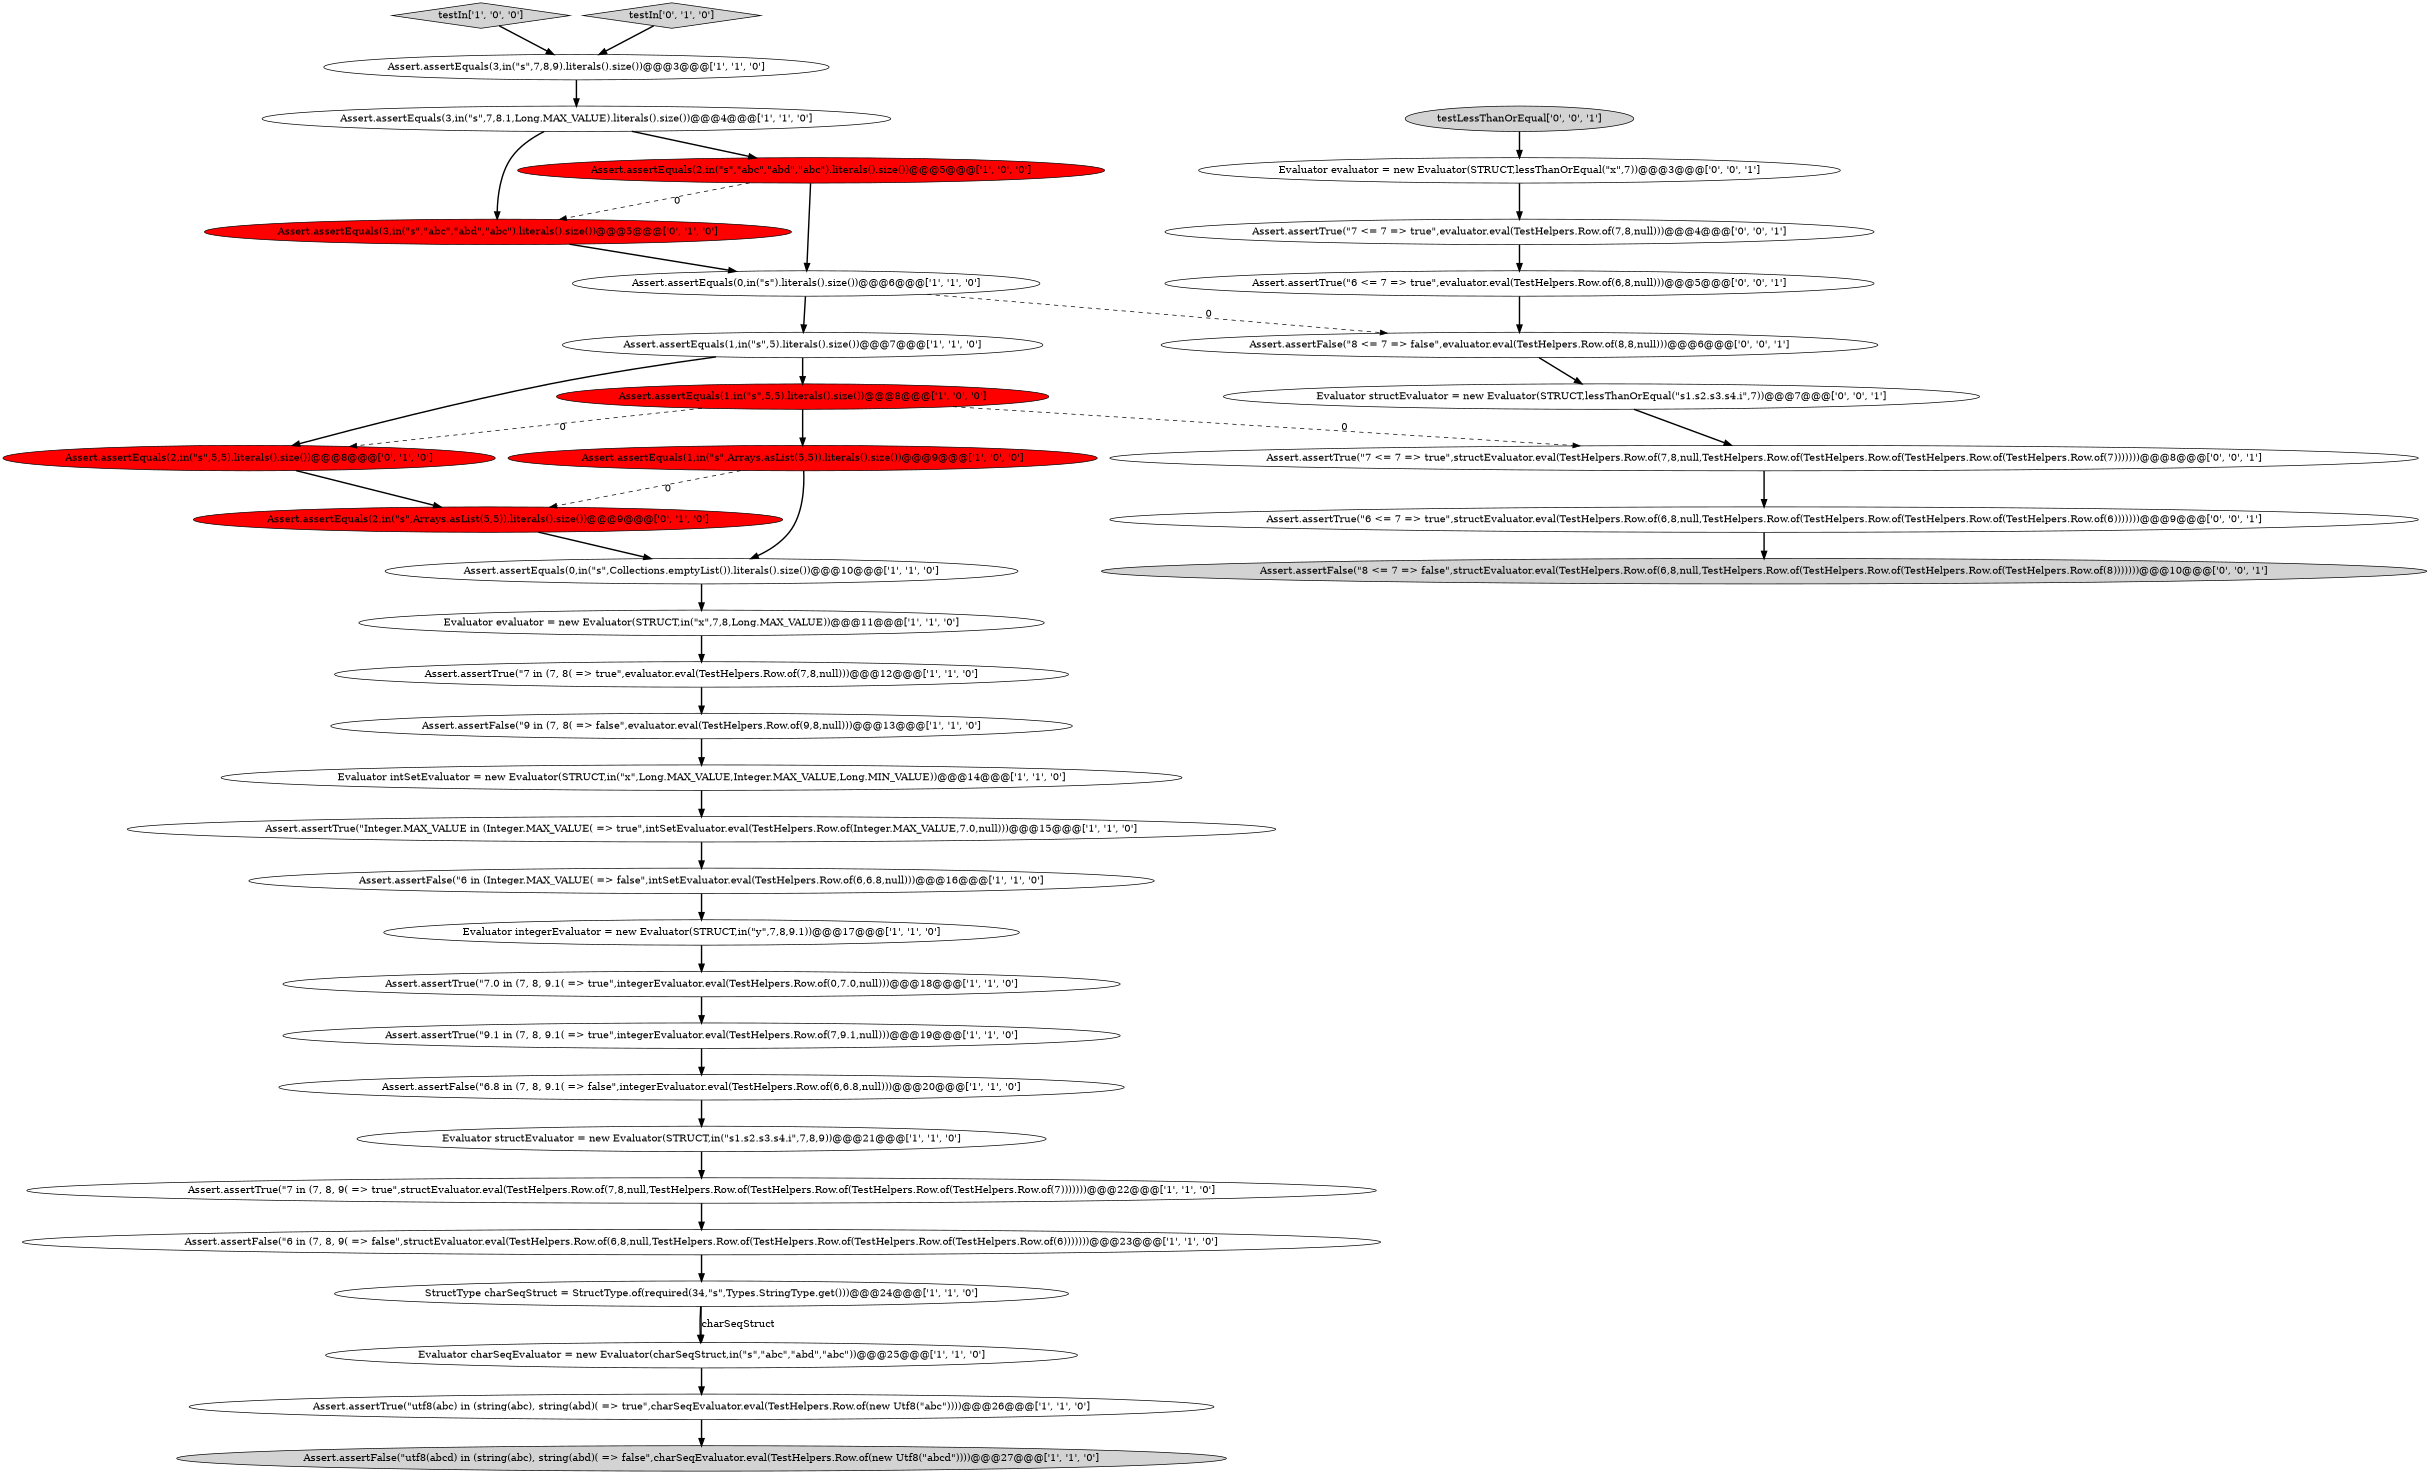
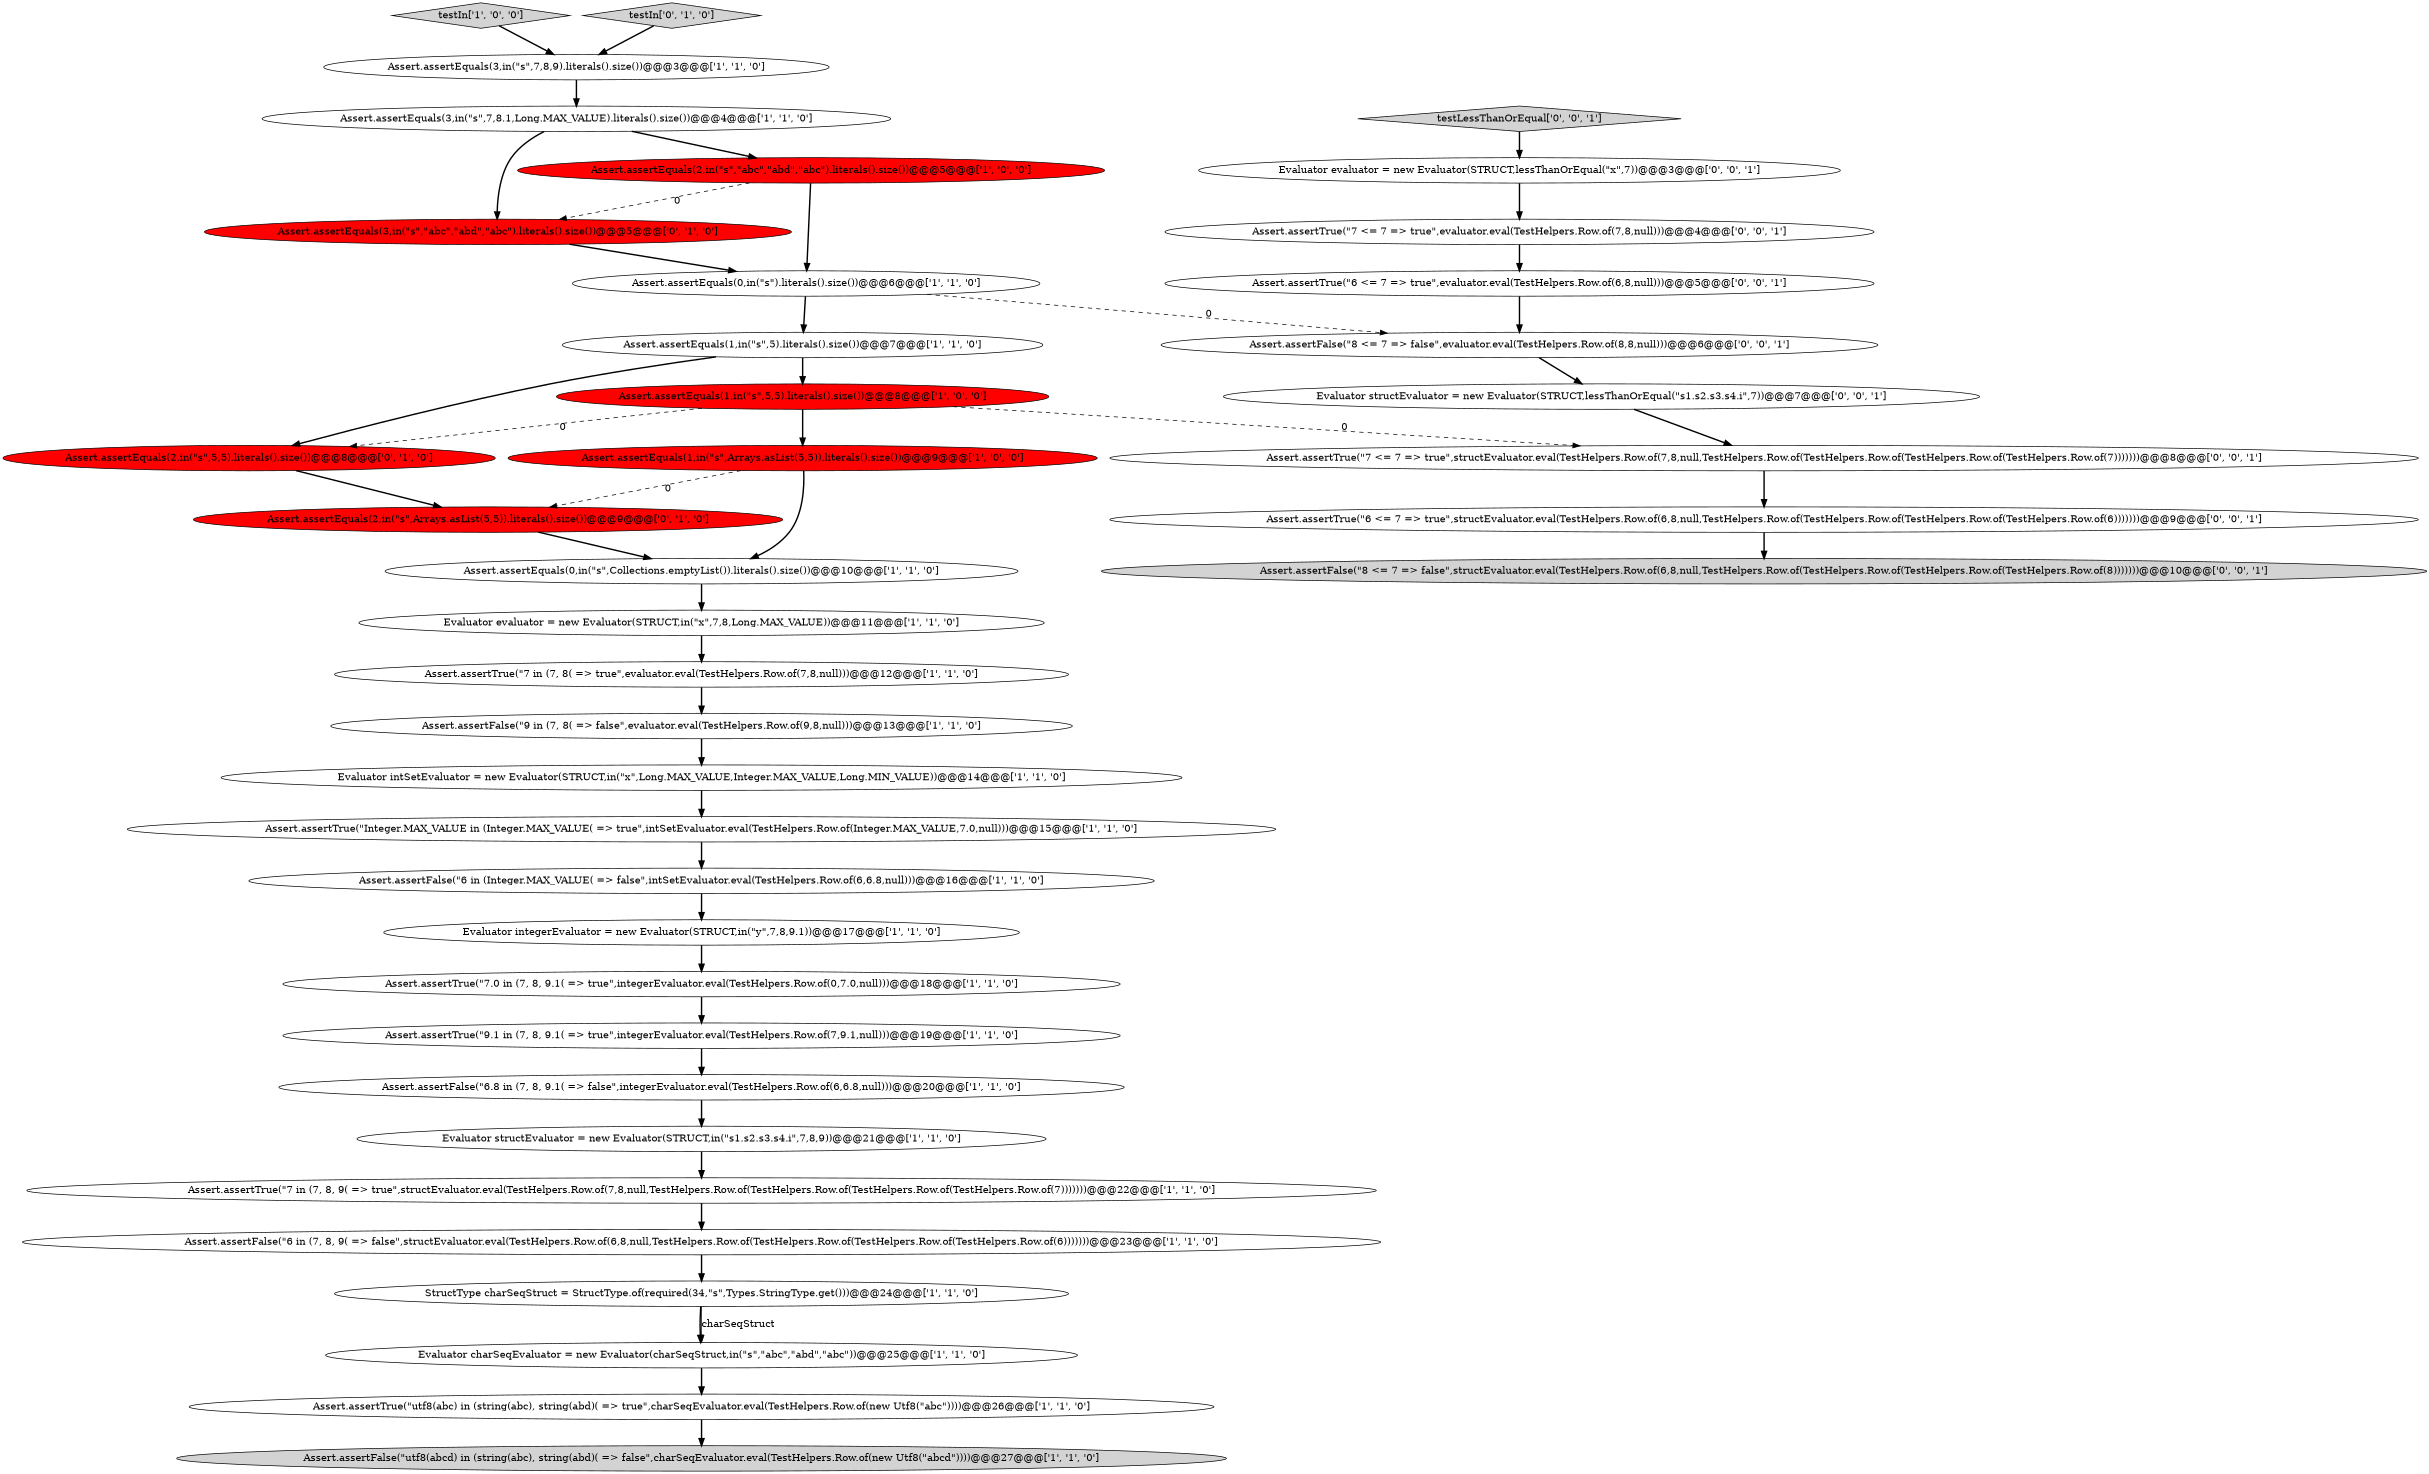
  digraph {
    node [fillcolor=white shape=ellipse style=filled]
    edge [style=bold]
    n1 [fillcolor=lightgray label="Assert.assertFalse(\"8 <= 7 => false\",structEvaluator.eval(TestHelpers.Row.of(6,8,null,TestHelpers.Row.of(TestHelpers.Row.of(TestHelpers.Row.of(TestHelpers.Row.of(8)))))))@@@10@@@['0', '0', '1']"]
    n2 [label="Evaluator charSeqEvaluator = new Evaluator(charSeqStruct,in(\"s\",\"abc\",\"abd\",\"abc\"))@@@25@@@['1', '1', '0']"]
    n3 [label="Assert.assertTrue(\"utf8(abc) in (string(abc), string(abd)( => true\",charSeqEvaluator.eval(TestHelpers.Row.of(new Utf8(\"abc\"))))@@@26@@@['1', '1', '0']"]
    n4 [label="Assert.assertEquals(3,in(\"s\",7,8.1,Long.MAX_VALUE).literals().size())@@@4@@@['1', '1', '0']"]
    n5 [fillcolor=red label="Assert.assertEquals(2,in(\"s\",\"abc\",\"abd\",\"abc\").literals().size())@@@5@@@['1', '0', '0']"]
    n6 [fillcolor=red label="Assert.assertEquals(3,in(\"s\",\"abc\",\"abd\",\"abc\").literals().size())@@@5@@@['0', '1', '0']"]
    n7 [label="Assert.assertEquals(0,in(\"s\").literals().size())@@@6@@@['1', '1', '0']"]
    n8 [label="Assert.assertEquals(1,in(\"s\",5).literals().size())@@@7@@@['1', '1', '0']"]
    n9 [label="Assert.assertFalse(\"8 <= 7 => false\",evaluator.eval(TestHelpers.Row.of(8,8,null)))@@@6@@@['0', '0', '1']"]
    n10 [label="Evaluator evaluator = new Evaluator(STRUCT,in(\"x\",7,8,Long.MAX_VALUE))@@@11@@@['1', '1', '0']"]
    n11 [label="Assert.assertTrue(\"7 in (7, 8( => true\",evaluator.eval(TestHelpers.Row.of(7,8,null)))@@@12@@@['1', '1', '0']"]
    n12 [label="Evaluator evaluator = new Evaluator(STRUCT,lessThanOrEqual(\"x\",7))@@@3@@@['0', '0', '1']"]
    n13 [label="Assert.assertTrue(\"7 <= 7 => true\",evaluator.eval(TestHelpers.Row.of(7,8,null)))@@@4@@@['0', '0', '1']"]
    n14 [label="Evaluator intSetEvaluator = new Evaluator(STRUCT,in(\"x\",Long.MAX_VALUE,Integer.MAX_VALUE,Long.MIN_VALUE))@@@14@@@['1', '1', '0']"]
    n15 [label="Assert.assertTrue(\"Integer.MAX_VALUE in (Integer.MAX_VALUE( => true\",intSetEvaluator.eval(TestHelpers.Row.of(Integer.MAX_VALUE,7.0,null)))@@@15@@@['1', '1', '0']"]
    n16 [label="Assert.assertTrue(\"6 <= 7 => true\",evaluator.eval(TestHelpers.Row.of(6,8,null)))@@@5@@@['0', '0', '1']"]
    n17 [label="Assert.assertEquals(0,in(\"s\",Collections.emptyList()).literals().size())@@@10@@@['1', '1', '0']"]
    n18 [label="Assert.assertTrue(\"7.0 in (7, 8, 9.1( => true\",integerEvaluator.eval(TestHelpers.Row.of(0,7.0,null)))@@@18@@@['1', '1', '0']"]
    n19 [label="Assert.assertTrue(\"9.1 in (7, 8, 9.1( => true\",integerEvaluator.eval(TestHelpers.Row.of(7,9.1,null)))@@@19@@@['1', '1', '0']"]
    n20 [fillcolor=red label="Assert.assertEquals(1,in(\"s\",Arrays.asList(5,5)).literals().size())@@@9@@@['1', '0', '0']"]
    n21 [fillcolor=red label="Assert.assertEquals(2,in(\"s\",Arrays.asList(5,5)).literals().size())@@@9@@@['0', '1', '0']"]
    n22 [label="Evaluator structEvaluator = new Evaluator(STRUCT,lessThanOrEqual(\"s1.s2.s3.s4.i\",7))@@@7@@@['0', '0', '1']"]
    n23 [label="Assert.assertTrue(\"7 <= 7 => true\",structEvaluator.eval(TestHelpers.Row.of(7,8,null,TestHelpers.Row.of(TestHelpers.Row.of(TestHelpers.Row.of(TestHelpers.Row.of(7)))))))@@@8@@@['0', '0', '1']"]
    n24 [label="Assert.assertEquals(3,in(\"s\",7,8,9).literals().size())@@@3@@@['1', '1', '0']"]
    n25 [fillcolor=lightgray label="Assert.assertFalse(\"utf8(abcd) in (string(abc), string(abd)( => false\",charSeqEvaluator.eval(TestHelpers.Row.of(new Utf8(\"abcd\"))))@@@27@@@['1', '1', '0']"]
    n26 [label="Assert.assertFalse(\"6 in (7, 8, 9( => false\",structEvaluator.eval(TestHelpers.Row.of(6,8,null,TestHelpers.Row.of(TestHelpers.Row.of(TestHelpers.Row.of(TestHelpers.Row.of(6)))))))@@@23@@@['1', '1', '0']"]
    n27 [label="StructType charSeqStruct = StructType.of(required(34,\"s\",Types.StringType.get()))@@@24@@@['1', '1', '0']"]
    n28 [label="Assert.assertFalse(\"6 in (Integer.MAX_VALUE( => false\",intSetEvaluator.eval(TestHelpers.Row.of(6,6.8,null)))@@@16@@@['1', '1', '0']"]
    n29 [label="Evaluator integerEvaluator = new Evaluator(STRUCT,in(\"y\",7,8,9.1))@@@17@@@['1', '1', '0']"]
    n30 [label="Assert.assertFalse(\"9 in (7, 8( => false\",evaluator.eval(TestHelpers.Row.of(9,8,null)))@@@13@@@['1', '1', '0']"]
    n31 [fillcolor=red label="Assert.assertEquals(1,in(\"s\",5,5).literals().size())@@@8@@@['1', '0', '0']"]
    n32 [fillcolor=red label="Assert.assertEquals(2,in(\"s\",5,5).literals().size())@@@8@@@['0', '1', '0']"]
    n33 [label="Evaluator structEvaluator = new Evaluator(STRUCT,in(\"s1.s2.s3.s4.i\",7,8,9))@@@21@@@['1', '1', '0']"]
    n34 [label="Assert.assertTrue(\"7 in (7, 8, 9( => true\",structEvaluator.eval(TestHelpers.Row.of(7,8,null,TestHelpers.Row.of(TestHelpers.Row.of(TestHelpers.Row.of(TestHelpers.Row.of(7)))))))@@@22@@@['1', '1', '0']"]
    n35 [label="Assert.assertTrue(\"6 <= 7 => true\",structEvaluator.eval(TestHelpers.Row.of(6,8,null,TestHelpers.Row.of(TestHelpers.Row.of(TestHelpers.Row.of(TestHelpers.Row.of(6)))))))@@@9@@@['0', '0', '1']"]
    n36 [label="Assert.assertFalse(\"6.8 in (7, 8, 9.1( => false\",integerEvaluator.eval(TestHelpers.Row.of(6,6.8,null)))@@@20@@@['1', '1', '0']"]
    n37 [fillcolor=lightgray label="testIn['1', '0', '0']" shape=diamond]
-   n38 [fillcolor=lightgray label="testLessThanOrEqual['0', '0', '1']"]
+   n38 [fillcolor=lightgray label="testLessThanOrEqual['0', '0', '1']" shape=diamond]
    n39 [fillcolor=lightgray label="testIn['0', '1', '0']" shape=diamond]
    n2 -> n3
    n3 -> n25
    n4 -> n5
    n4 -> n6
    n5 -> n6 [label=0 style=dashed]
    n5 -> n7
    n6 -> n7
    n7 -> n8
    n7 -> n9 [label=0 style=dashed]
    n8 -> n31
    n8 -> n32
    n9 -> n22
    n10 -> n11
    n11 -> n30
    n12 -> n13
    n13 -> n16
    n14 -> n15
    n15 -> n28
    n16 -> n9
    n17 -> n10
    n18 -> n19
    n19 -> n36
    n20 -> n17
    n20 -> n21 [label=0 style=dashed]
    n21 -> n17
    n22 -> n23
    n23 -> n35
    n24 -> n4
    n26 -> n27
    n27 -> n2
    n27 -> n2 [label=charSeqStruct style=solid]
    n28 -> n29
    n29 -> n18
    n30 -> n14
    n31 -> n20
    n31 -> n23 [label=0 style=dashed]
    n31 -> n32 [label=0 style=dashed]
    n32 -> n21
    n33 -> n34
    n34 -> n26
    n35 -> n1
    n36 -> n33
    n37 -> n24
    n38 -> n12
    n39 -> n24
  }
